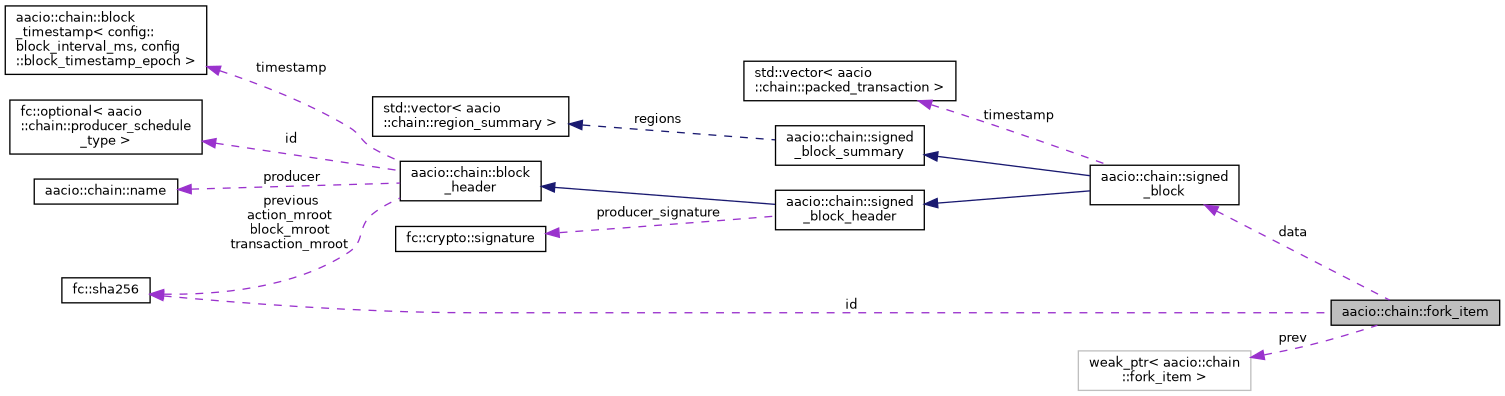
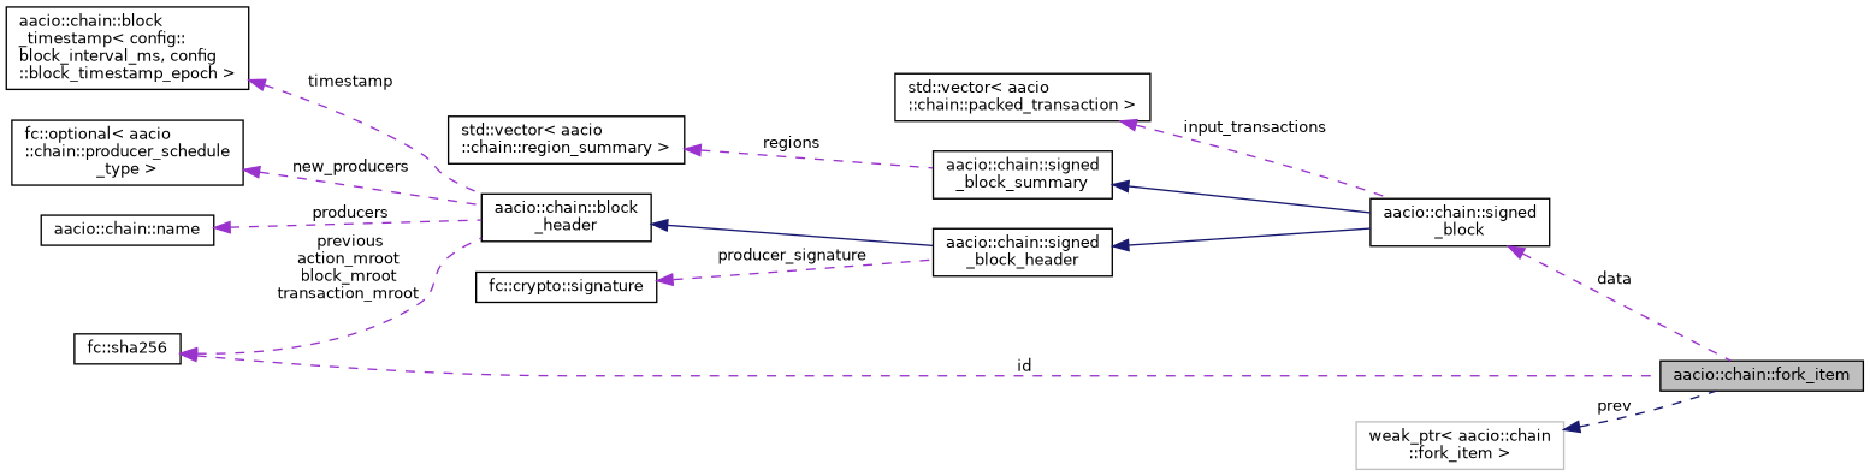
  digraph {
    rankdir=LR
    node [color=black fillcolor=white fontname=Helvetica fontsize=10 shape=record style=filled]
    edge [color=darkorchid3 dir=back fontname=Helvetica fontsize=10 labelfontname=Helvetica labelfontsize=10 style=dashed]
    n1 [fillcolor=grey75 fontcolor=black height=0.2 label="aacio::chain::fork_item" width=0.4]
    n2 [height=0.2 label="aacio::chain::signed\l_block" width=0.4]
    n3 [height=0.2 label="aacio::chain::signed\l_block_summary" width=0.4]
    n4 [height=0.2 label="aacio::chain::signed\l_block_header" width=0.4]
    n5 [height=0.2 label="aacio::chain::block\l_header" width=0.4]
    n6 [height=0.2 label="aacio::chain::block\l_timestamp\< config::\lblock_interval_ms, config\l::block_timestamp_epoch \>" width=0.4]
    n7 [height=0.2 label="fc::optional\< aacio\l::chain::producer_schedule\l_type \>" width=0.4]
    n8 [height=0.2 label="aacio::chain::name" width=0.4]
    n9 [height=0.2 label="fc::sha256" width=0.4]
    n10 [height=0.2 label="fc::crypto::signature" width=0.4]
    n11 [height=0.2 label="std::vector\< aacio\l::chain::region_summary \>" width=0.4]
    n12 [height=0.2 label="std::vector\< aacio\l::chain::packed_transaction \>" width=0.4]
    n13 [color=grey75 height=0.2 label="weak_ptr\< aacio::chain\l::fork_item \>" width=0.4]
    n2 -> n1 [label=" data"]
    n3 -> n2 [color=midnightblue style=solid]
    n4 -> n2 [color=midnightblue style=solid]
    n5 -> n4 [color=midnightblue style=solid]
    n6 -> n5 [label=" timestamp"]
-   n7 -> n5 [label=" id"]
-   n8 -> n5 [label=" producer"]
+   n7 -> n5 [label=" new_producers"]
+   n8 -> n5 [label=" producers"]
    n9 -> n1 [label=" id"]
    n9 -> n5 [label=" previous\naction_mroot\nblock_mroot\ntransaction_mroot"]
    n10 -> n4 [label=" producer_signature"]
-   n11 -> n3 [color=midnightblue label=" regions"]
-   n12 -> n2 [label=" timestamp"]
-   n13 -> n1 [label=" prev"]
+   n11 -> n3 [label=" regions"]
+   n12 -> n2 [label=" input_transactions"]
+   n13 -> n1 [color=midnightblue label=" prev"]
  }
